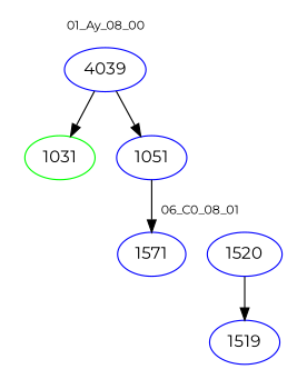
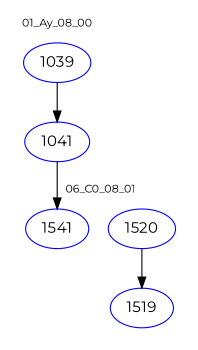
  digraph {
    fontname=Montserrat
    node [color=blue fontname=Montserrat]
    edge [color=black fontname=Montserrat]
-   n1 [label=4039]
-   n2 [color=green label=1031]
-   n3 [label=1051]
+   n1 [label=1039]
+   n3 [label=1041]
    n4 [label=1520]
    n5 [label=1519]
-   n6 [label=1571]
+   n6 [label=1541]
    subgraph cluster_1 {
      color=white
      fontsize=10
      label="01_Ay_08_00"
      n1
-     n2
      n3
    }
    subgraph cluster_2 {
      color=white
      fontsize=10
      label="06_C0_08_01"
      n4
      n5
      n6
    }
-   n1 -> n2
    n1 -> n3
    n3 -> n6
    n4 -> n5
  }
